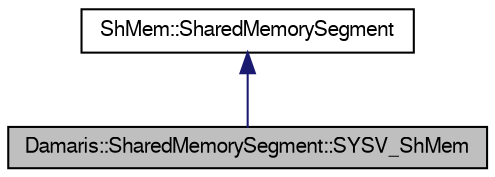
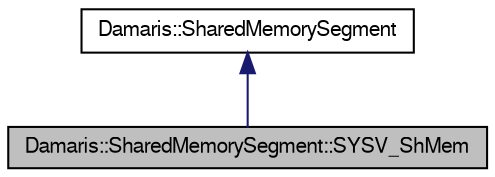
  digraph {
    node [color=black fontname=FreeSans fontsize=10 shape=record style=filled]
    n1 [fillcolor=grey75 fontcolor=black height=0.2 label="Damaris::SharedMemorySegment::SYSV_ShMem" width=0.4]
-   n2 [fillcolor=white height=0.2 label="ShMem::SharedMemorySegment" width=0.4]
+   n2 [fillcolor=white height=0.2 label="Damaris::SharedMemorySegment" width=0.4]
    n2 -> n1 [color=midnightblue dir=back fontname=FreeSans fontsize=10 labelfontname=FreeSans labelfontsize=10 style=solid]
  }
